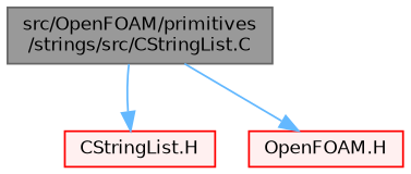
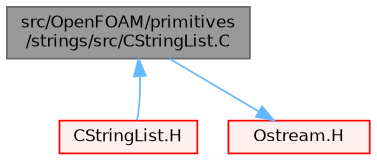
  digraph {
    node [color=red fillcolor="#FFF0F0" fontname=Helvetica fontsize=10 shape=box style=filled]
    edge [color=steelblue1 fontname=Helvetica fontsize=10 labelfontname=Helvetica labelfontsize=10 style=solid]
    n1 [color=gray40 fillcolor=grey60 fontcolor=black height=0.2 label="src/OpenFOAM/primitives\l/strings/src/CStringList.C" width=0.4]
    n2 [height=0.2 label="CStringList.H" width=0.4]
-   n3 [height=0.2 label="OpenFOAM.H" width=0.4]
-   n1 -> n2
+   n3 [height=0.2 label="Ostream.H" width=0.4]
+   n2 -> n1
    n1 -> n3
  }
